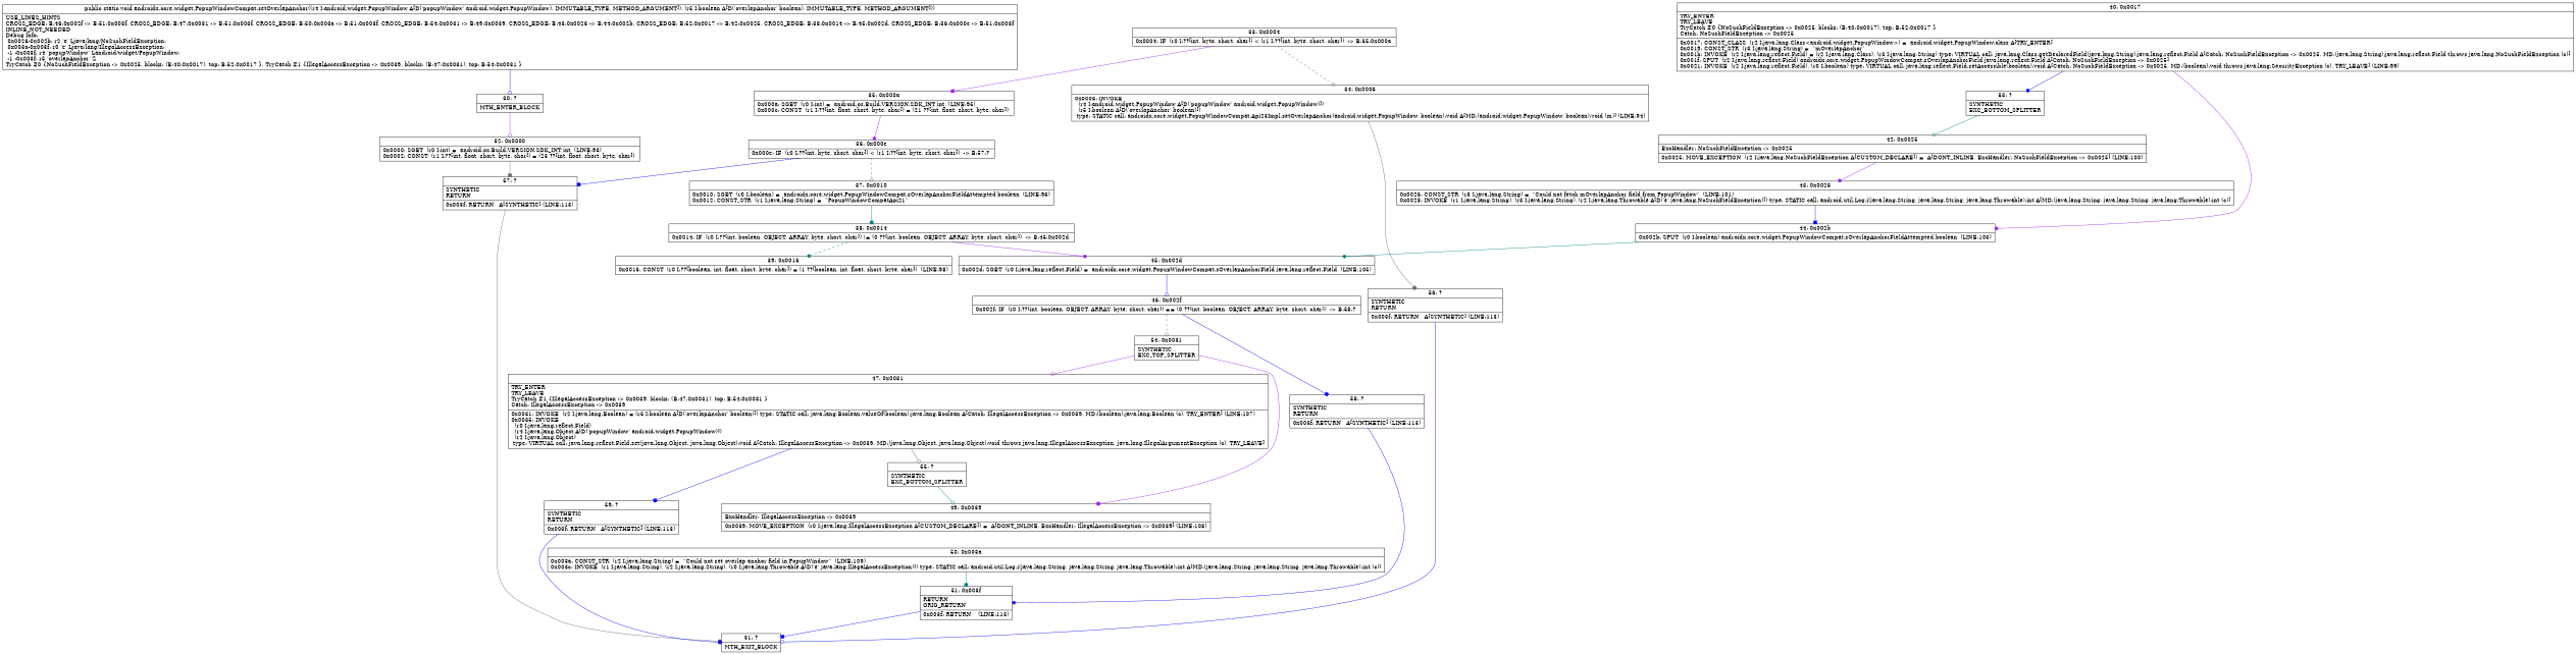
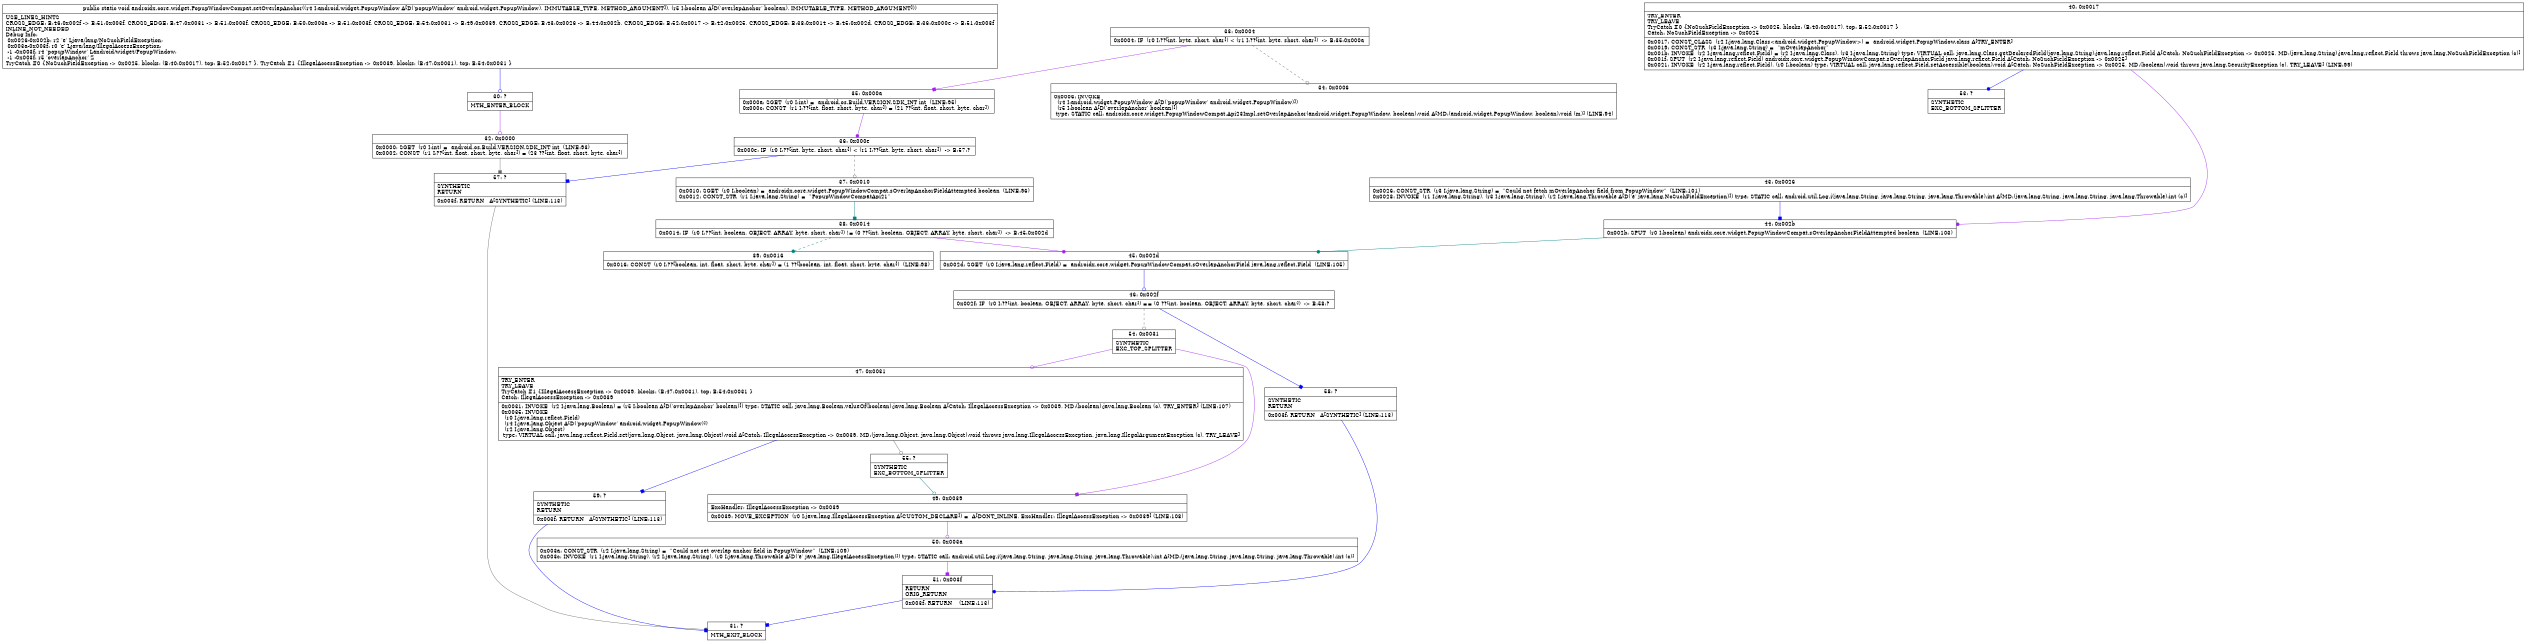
  digraph {
    node [shape=record]
    edge [arrowhead=odot color=blue]
    n1 [label="{30\:\ ?|MTH_ENTER_BLOCK\l}"]
    n2 [label="{32\:\ 0x0000|0x0000: SGET  (r0 I:int) =  android.os.Build.VERSION.SDK_INT int  (LINE:93)\l0x0002: CONST  (r1 I:??[int, float, short, byte, char]) = (23 ??[int, float, short, byte, char]) \l}"]
    n3 [label="{57\:\ ?|SYNTHETIC\lRETURN\l|0x003f: RETURN   A[SYNTHETIC] (LINE:113)\l}"]
    n4 [label="{33\:\ 0x0004|0x0004: IF  (r0 I:??[int, byte, short, char]) \< (r1 I:??[int, byte, short, char])  \-\> B:35:0x000a \l}"]
    n5 [label="{34\:\ 0x0006|0x0006: INVOKE  \l  (r4 I:android.widget.PopupWindow A[D('popupWindow' android.widget.PopupWindow)])\l  (r5 I:boolean A[D('overlapAnchor' boolean)])\l type: STATIC call: androidx.core.widget.PopupWindowCompat.Api23Impl.setOverlapAnchor(android.widget.PopupWindow, boolean):void A[MD:(android.widget.PopupWindow, boolean):void (m)] (LINE:94)\l}"]
    n6 [label="{35\:\ 0x000a|0x000a: SGET  (r0 I:int) =  android.os.Build.VERSION.SDK_INT int  (LINE:95)\l0x000c: CONST  (r1 I:??[int, float, short, byte, char]) = (21 ??[int, float, short, byte, char]) \l}"]
-   n7 [label="{56\:\ ?|SYNTHETIC\lRETURN\l|0x003f: RETURN   A[SYNTHETIC] (LINE:113)\l}"]
    n8 [label="{36\:\ 0x000e|0x000e: IF  (r0 I:??[int, byte, short, char]) \< (r1 I:??[int, byte, short, char])  \-\> B:57:? \l}"]
    n9 [label="{31\:\ ?|MTH_EXIT_BLOCK\l}"]
    n10 [label="{37\:\ 0x0010|0x0010: SGET  (r0 I:boolean) =  androidx.core.widget.PopupWindowCompat.sOverlapAnchorFieldAttempted boolean  (LINE:96)\l0x0012: CONST_STR  (r1 I:java.lang.String) =  \"PopupWindowCompatApi21\" \l}"]
    n11 [label="{38\:\ 0x0014|0x0014: IF  (r0 I:??[int, boolean, OBJECT, ARRAY, byte, short, char]) != (0 ??[int, boolean, OBJECT, ARRAY, byte, short, char])  \-\> B:45:0x002d \l}"]
    n12 [label="{39\:\ 0x0016|0x0016: CONST  (r0 I:??[boolean, int, float, short, byte, char]) = (1 ??[boolean, int, float, short, byte, char])  (LINE:98)\l}"]
    n13 [label="{45\:\ 0x002d|0x002d: SGET  (r0 I:java.lang.reflect.Field) =  androidx.core.widget.PopupWindowCompat.sOverlapAnchorField java.lang.reflect.Field  (LINE:105)\l}"]
    n14 [label="{46\:\ 0x002f|0x002f: IF  (r0 I:??[int, boolean, OBJECT, ARRAY, byte, short, char]) == (0 ??[int, boolean, OBJECT, ARRAY, byte, short, char])  \-\> B:58:? \l}"]
    n15 [label="{40\:\ 0x0017|TRY_ENTER\lTRY_LEAVE\lTryCatch #0 \{NoSuchFieldException \-\> 0x0025, blocks: (B:40:0x0017), top: B:52:0x0017 \}\lCatch: NoSuchFieldException \-\> 0x0025\l|0x0017: CONST_CLASS  (r2 I:java.lang.Class\<android.widget.PopupWindow\>) =  android.widget.PopupWindow.class A[TRY_ENTER]\l0x0019: CONST_STR  (r3 I:java.lang.String) =  \"mOverlapAnchor\" \l0x001b: INVOKE  (r2 I:java.lang.reflect.Field) = (r2 I:java.lang.Class), (r3 I:java.lang.String) type: VIRTUAL call: java.lang.Class.getDeclaredField(java.lang.String):java.lang.reflect.Field A[Catch: NoSuchFieldException \-\> 0x0025, MD:(java.lang.String):java.lang.reflect.Field throws java.lang.NoSuchFieldException (c)]\l0x001f: SPUT  (r2 I:java.lang.reflect.Field) androidx.core.widget.PopupWindowCompat.sOverlapAnchorField java.lang.reflect.Field A[Catch: NoSuchFieldException \-\> 0x0025]\l0x0021: INVOKE  (r2 I:java.lang.reflect.Field), (r0 I:boolean) type: VIRTUAL call: java.lang.reflect.Field.setAccessible(boolean):void A[Catch: NoSuchFieldException \-\> 0x0025, MD:(boolean):void throws java.lang.SecurityException (c), TRY_LEAVE] (LINE:99)\l}"]
    n16 [label="{44\:\ 0x002b|0x002b: SPUT  (r0 I:boolean) androidx.core.widget.PopupWindowCompat.sOverlapAnchorFieldAttempted boolean  (LINE:103)\l}"]
    n17 [label="{53\:\ ?|SYNTHETIC\lEXC_BOTTOM_SPLITTER\l}"]
-   n18 [label="{42\:\ 0x0025|ExcHandler: NoSuchFieldException \-\> 0x0025\l|0x0025: MOVE_EXCEPTION  (r2 I:java.lang.NoSuchFieldException A[CUSTOM_DECLARE]) =  A[DONT_INLINE, ExcHandler: NoSuchFieldException \-\> 0x0025] (LINE:100)\l}"]
    n19 [label="{43\:\ 0x0026|0x0026: CONST_STR  (r3 I:java.lang.String) =  \"Could not fetch mOverlapAnchor field from PopupWindow\"  (LINE:101)\l0x0028: INVOKE  (r1 I:java.lang.String), (r3 I:java.lang.String), (r2 I:java.lang.Throwable A[D('e' java.lang.NoSuchFieldException)]) type: STATIC call: android.util.Log.i(java.lang.String, java.lang.String, java.lang.Throwable):int A[MD:(java.lang.String, java.lang.String, java.lang.Throwable):int (c)]\l}"]
    n20 [label="{54\:\ 0x0031|SYNTHETIC\lEXC_TOP_SPLITTER\l}"]
    n21 [label="{58\:\ ?|SYNTHETIC\lRETURN\l|0x003f: RETURN   A[SYNTHETIC] (LINE:113)\l}"]
    n22 [label="{47\:\ 0x0031|TRY_ENTER\lTRY_LEAVE\lTryCatch #1 \{IllegalAccessException \-\> 0x0039, blocks: (B:47:0x0031), top: B:54:0x0031 \}\lCatch: IllegalAccessException \-\> 0x0039\l|0x0031: INVOKE  (r2 I:java.lang.Boolean) = (r5 I:boolean A[D('overlapAnchor' boolean)]) type: STATIC call: java.lang.Boolean.valueOf(boolean):java.lang.Boolean A[Catch: IllegalAccessException \-\> 0x0039, MD:(boolean):java.lang.Boolean (c), TRY_ENTER] (LINE:107)\l0x0035: INVOKE  \l  (r0 I:java.lang.reflect.Field)\l  (r4 I:java.lang.Object A[D('popupWindow' android.widget.PopupWindow)])\l  (r2 I:java.lang.Object)\l type: VIRTUAL call: java.lang.reflect.Field.set(java.lang.Object, java.lang.Object):void A[Catch: IllegalAccessException \-\> 0x0039, MD:(java.lang.Object, java.lang.Object):void throws java.lang.IllegalAccessException, java.lang.IllegalArgumentException (c), TRY_LEAVE]\l}"]
    n23 [label="{49\:\ 0x0039|ExcHandler: IllegalAccessException \-\> 0x0039\l|0x0039: MOVE_EXCEPTION  (r0 I:java.lang.IllegalAccessException A[CUSTOM_DECLARE]) =  A[DONT_INLINE, ExcHandler: IllegalAccessException \-\> 0x0039] (LINE:108)\l}"]
    n24 [label="{51\:\ 0x003f|RETURN\lORIG_RETURN\l|0x003f: RETURN    (LINE:113)\l}"]
    n25 [label="{55\:\ ?|SYNTHETIC\lEXC_BOTTOM_SPLITTER\l}"]
    n26 [label="{59\:\ ?|SYNTHETIC\lRETURN\l|0x003f: RETURN   A[SYNTHETIC] (LINE:113)\l}"]
    n27 [label="{50\:\ 0x003a|0x003a: CONST_STR  (r2 I:java.lang.String) =  \"Could not set overlap anchor field in PopupWindow\"  (LINE:109)\l0x003c: INVOKE  (r1 I:java.lang.String), (r2 I:java.lang.String), (r0 I:java.lang.Throwable A[D('e' java.lang.IllegalAccessException)]) type: STATIC call: android.util.Log.i(java.lang.String, java.lang.String, java.lang.Throwable):int A[MD:(java.lang.String, java.lang.String, java.lang.Throwable):int (c)]\l}"]
    n28 [label="{public static void androidx.core.widget.PopupWindowCompat.setOverlapAnchor((r4 I:android.widget.PopupWindow A[D('popupWindow' android.widget.PopupWindow), IMMUTABLE_TYPE, METHOD_ARGUMENT]), (r5 I:boolean A[D('overlapAnchor' boolean), IMMUTABLE_TYPE, METHOD_ARGUMENT]))  | USE_LINES_HINTS\lCROSS_EDGE: B:46:0x002f \-\> B:51:0x003f, CROSS_EDGE: B:47:0x0031 \-\> B:51:0x003f, CROSS_EDGE: B:50:0x003a \-\> B:51:0x003f, CROSS_EDGE: B:54:0x0031 \-\> B:49:0x0039, CROSS_EDGE: B:43:0x0026 \-\> B:44:0x002b, CROSS_EDGE: B:52:0x0017 \-\> B:42:0x0025, CROSS_EDGE: B:38:0x0014 \-\> B:45:0x002d, CROSS_EDGE: B:36:0x000e \-\> B:51:0x003f\lINLINE_NOT_NEEDED\lDebug Info:\l  0x0026\-0x002b: r2 'e' Ljava\/lang\/NoSuchFieldException;\l  0x003a\-0x003f: r0 'e' Ljava\/lang\/IllegalAccessException;\l  \-1 \-0x003f: r4 'popupWindow' Landroid\/widget\/PopupWindow;\l  \-1 \-0x003f: r5 'overlapAnchor' Z\lTryCatch #0 \{NoSuchFieldException \-\> 0x0025, blocks: (B:40:0x0017), top: B:52:0x0017 \}, TryCatch #1 \{IllegalAccessException \-\> 0x0039, blocks: (B:47:0x0031), top: B:54:0x0031 \}\l}"]
    n1 -> n2 [color=purple]
    n2 -> n3 [arrowhead=box color=gray40]
    n3 -> n9 [arrowhead=dot color=gray40]
    n4 -> n5 [color=gray40 style=dashed]
    n4 -> n6 [arrowhead=box color=purple]
-   n5 -> n7 [arrowhead=box color=gray40]
    n6 -> n8 [arrowhead=dot color=purple]
-   n7 -> n9
    n8 -> n3 [arrowhead=box]
    n8 -> n10 [color=gray40 style=dashed]
    n10 -> n11 [arrowhead=box color=teal]
    n11 -> n12 [arrowhead=dot color=teal style=dashed]
    n11 -> n13 [arrowhead=dot color=purple]
    n13 -> n14
    n14 -> n20 [color=gray40 style=dashed]
    n14 -> n21 [arrowhead=box]
    n15 -> n16 [arrowhead=dot color=purple]
    n15 -> n17 [arrowhead=dot]
    n16 -> n13 [arrowhead=dot color=teal]
-   n17 -> n18 [color=teal]
-   n18 -> n19 [arrowhead=dot color=purple]
    n19 -> n16 [arrowhead=box]
    n20 -> n22 [color=purple]
    n20 -> n23 [arrowhead=box color=purple]
    n21 -> n24 [arrowhead=dot]
    n22 -> n25 [color=gray40]
    n22 -> n26 [arrowhead=box]
+   n23 -> n27 [color=purple]
    n24 -> n9 [arrowhead=box]
    n25 -> n23 [color=teal]
    n26 -> n9 [arrowhead=box]
-   n27 -> n24 [arrowhead=box color=teal]
+   n27 -> n24 [arrowhead=box color=purple]
    n28 -> n1
  }
